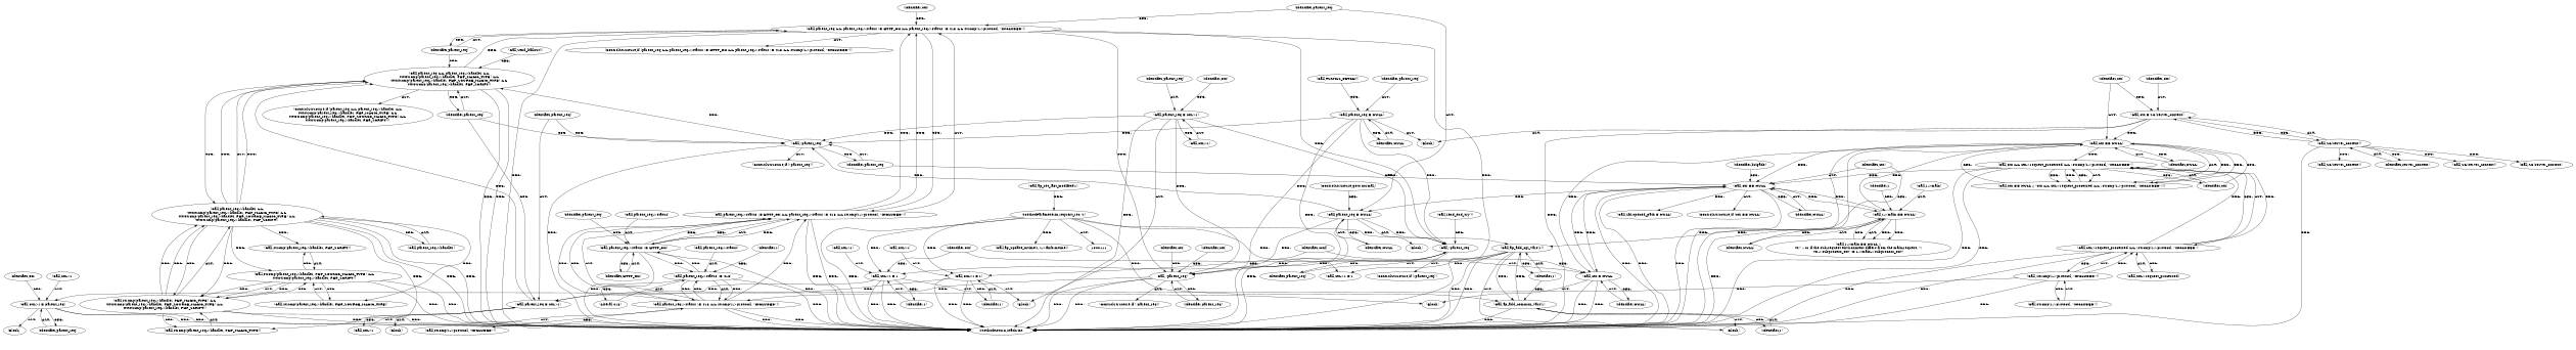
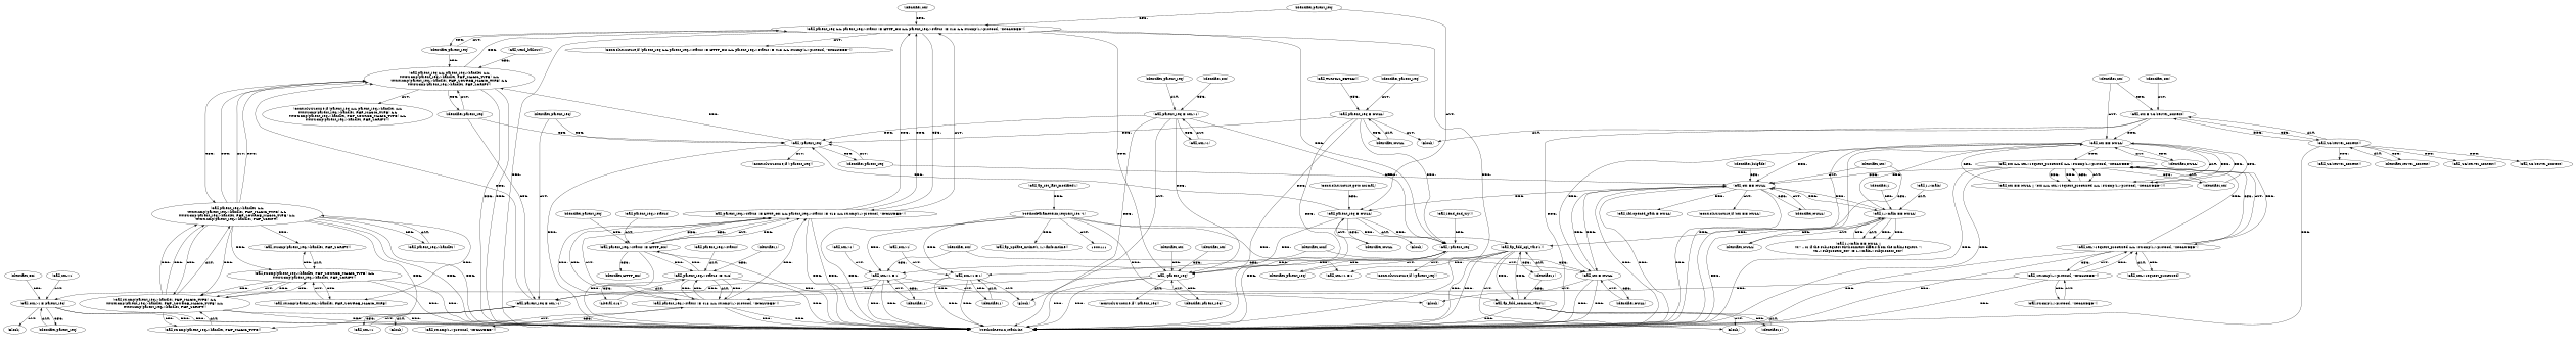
  digraph {
    n1 [label="(Call,parent_req && parent_req->status != HTTP_OK && parent_req->status != 413 && strcmp(r->protocol, \"INCLUDED\"))"]
    n2 [label="(Call,parent_req->status != HTTP_OK && parent_req->status != 413 && strcmp(r->protocol, \"INCLUDED\"))"]
    n3 [label="(Call,!parent_req)"]
    n4 [label="(Call,!parent_req)"]
    n5 [label="(MethodReturn,static int)"]
    n6 [label="(Identifier,parent_req)"]
    n7 [label="(ControlStructure,if (parent_req && parent_req->status != HTTP_OK && parent_req->status != 413 && strcmp(r->protocol, \"INCLUDED\")))"]
    n8 [label="(Call,parent_req->status != 413 && strcmp(r->protocol, \"INCLUDED\"))"]
    n9 [label="(Call,parent_req->status != HTTP_OK)"]
    n10 [label="(ControlStructure,if (!parent_req))"]
    n11 [label="(Identifier,parent_req)"]
    n12 [label="(Call,ctx->r = parent_req)"]
    n13 [label="(ControlStructure,if (!parent_req))"]
    n14 [label="(Identifier,parent_req)"]
    n15 [label="(Call,parent_req && parent_req->handler &&\n\t\t\t\tstrcmp(parent_req->handler, PHP_MAGIC_TYPE) &&\n\t\t\t\tstrcmp(parent_req->handler, PHP_SOURCE_MAGIC_TYPE) &&\n\t\t\t\tstrcmp(parent_req->handler, PHP_SCRIPT))"]
    n16 [label="(Call,parent_req->handler &&\n\t\t\t\tstrcmp(parent_req->handler, PHP_MAGIC_TYPE) &&\n\t\t\t\tstrcmp(parent_req->handler, PHP_SOURCE_MAGIC_TYPE) &&\n\t\t\t\tstrcmp(parent_req->handler, PHP_SCRIPT))"]
    n17 [label="(Identifier,parent_req)"]
    n18 [label="(ControlStructure,if (parent_req && parent_req->handler &&\n\t\t\t\tstrcmp(parent_req->handler, PHP_MAGIC_TYPE) &&\n\t\t\t\tstrcmp(parent_req->handler, PHP_SOURCE_MAGIC_TYPE) &&\n\t\t\t\tstrcmp(parent_req->handler, PHP_SCRIPT)))"]
    n19 [label="(Call,strcmp(parent_req->handler, PHP_MAGIC_TYPE) &&\n\t\t\t\tstrcmp(parent_req->handler, PHP_SOURCE_MAGIC_TYPE) &&\n\t\t\t\tstrcmp(parent_req->handler, PHP_SCRIPT))"]
    n20 [label="(Call,strcmp(parent_req->handler, PHP_SOURCE_MAGIC_TYPE) &&\n\t\t\t\tstrcmp(parent_req->handler, PHP_SCRIPT))"]
    n21 [label="(Call,strcmp(parent_req->handler, PHP_SOURCE_MAGIC_TYPE))"]
    n22 [label="(Call,parent_req->handler)"]
    n23 [label="(Call,strcmp(parent_req->handler, PHP_MAGIC_TYPE))"]
    n24 [label="(Call,strcmp(parent_req->handler, PHP_SCRIPT))"]
    n25 [label="(Call,parent_req = ctx->r)"]
    n26 [label="(Call,!parent_req)"]
    n27 [label="(Call,ctx->r)"]
    n28 [label="(Block,)"]
    n29 [label="(Call,ctx->r = r)"]
    n30 [label="(Identifier,r)"]
    n31 [label="(Block,)"]
    n32 [label="(Call,ap_add_cgi_vars(r))"]
    n33 [label="(Call,ap_add_common_vars(r))"]
    n34 [label="(Call,ctx->r = r)"]
    n35 [label="(Block,)"]
    n36 [label="(Identifier,r)"]
    n37 [label="(Identifier,r)"]
    n38 [label="(Call,ap_update_mtime(r, r->finfo.mtime))"]
    n39 [label="(MethodParameterIn,request_rec *r)"]
    n40 [label="(Call,ctx->r = r)"]
    1000111
    n42 [label="(Block,)"]
    n43 [label="(Identifier,r)"]
    n44 [label="(Call,ap_set_last_modified(r))"]
    n45 [label="(ControlStructure,if (!parent_req))"]
    n46 [label="(Identifier,parent_req)"]
    n47 [label="(Call,ctx == NULL)"]
    n48 [label="(Call,parent_req = ctx->r)"]
    n49 [label="(Call,ctx->r)"]
    n50 [label="(Call,parent_req = NULL)"]
    n51 [label="(Block,)"]
    n52 [label="(Identifier,NULL)"]
    n53 [label="(Call,ctx = NULL)"]
    n54 [label="(Call,r->main == NULL)"]
    n55 [label="(ControlStructure,if (ctx == NULL))"]
    n56 [label="(Identifier,NULL)"]
    n57 [label="(Call,zfd.opened_path = NULL)"]
    n58 [label="(Identifier,NULL)"]
    n59 [label="(Identifier,NULL)"]
    n60 [label="(Call,r->main == NULL ||\n\t\t/* .. or if the sub-request environment differs from the main-request. */\n\t\tr->subprocess_env != r->main->subprocess_env)"]
    n61 [label="(Call,ctx && ctx->request_processed && !strcmp(r->protocol, \"INCLUDED\"))"]
    n62 [label="(Call,ctx->request_processed && !strcmp(r->protocol, \"INCLUDED\"))"]
    n63 [label="(Identifier,ctx)"]
    n64 [label="(Call,ctx == NULL || (ctx && ctx->request_processed && !strcmp(r->protocol, \"INCLUDED\")))"]
    n65 [label="(Call,!strcmp(r->protocol, \"INCLUDED\"))"]
    n66 [label="(Call,ctx->request_processed)"]
    n67 [label="(Call,ctx == NULL)"]
    n68 [label="(Identifier,NULL)"]
    n69 [label="(Call,ctx = SG(server_context))"]
    n70 [label="(Call,SG(server_context))"]
    n71 [label="(Block,)"]
    n72 [label="(Identifier,server_context)"]
    n73 [label="(Call,SG(server_context))"]
    n74 [label="(Call,SG(server_context))"]
    n75 [label="(Call,SG(server_context))"]
    n76 [label="(Call,strcmp(r->protocol, \"INCLUDED\"))"]
    n77 [label="(Call,parent_req->status != 413)"]
    n78 [label="(Call,strcmp(r->protocol, \"INCLUDED\"))"]
    n79 [label="(Call,parent_req = NULL)"]
    n80 [label="(Identifier,NULL)"]
    n81 [label="(Identifier,HTTP_OK)"]
    n82 [label="(Literal,413)"]
    n83 [label="(Identifier,parent_req)"]
    n84 [label="(Block,)"]
    n85 [label="(Call,parent_req->status)"]
    n86 [label="(Identifier,ctx)"]
    n87 [label="(Identifier,ctx)"]
    n88 [label="(Identifier,r)"]
    n89 [label="(Identifier,ctx)"]
    n90 [label="(Identifier,parent_req)"]
    n91 [label="(ControlStructure,goto normal;)"]
    n92 [label="(Identifier,ctx)"]
    n93 [label="(Identifier,conf)"]
    n94 [label="(Identifier,parent_req)"]
    n95 [label="(Identifier,ctx)"]
    n96 [label="(Identifier,ctx)"]
    n97 [label="(Identifier,parent_req)"]
    n98 [label="(Identifier,OK)"]
    n99 [label="(Call,zend_bailout())"]
    n100 [label="(Call,ctx->r)"]
    n101 [label="(Call,zend_end_try())"]
    n102 [label="(Identifier,ctx)"]
    n103 [label="(Identifier,parent_req)"]
    n104 [label="(Call,TSRMLS_FETCH())"]
    n105 [label="(Call,ctx->r)"]
    n106 [label="(Call,parent_req->status)"]
    n107 [label="(Identifier,brigade)"]
    n108 [label="(Call,r->main)"]
    n109 [label="(Call,ctx->r)"]
    n110 [label="(Identifier,r)"]
    n111 [label="(Identifier,parent_req)"]
    n112 [label="(Identifier,ctx)"]
    n1 -> n2 [label="CFG: "]
    n1 -> n3 [label="DDG: "]
    n1 -> n4 [label="DDG: "]
    n1 -> n5 [label="DDG: "]
    n1 -> n5 [label="DDG: "]
    n1 -> n6 [label="CFG: "]
    n1 -> n7 [label="AST: "]
    n2 -> n1 [label="AST: "]
    n2 -> n1 [label="DDG: "]
    n2 -> n1 [label="DDG: "]
    n2 -> n5 [label="DDG: "]
    n2 -> n5 [label="DDG: "]
    n2 -> n8 [label="CFG: "]
    n2 -> n9 [label="CFG: "]
    n3 -> n4 [label="DDG: "]
    n3 -> n10 [label="AST: "]
    n3 -> n11 [label="CFG: "]
    n4 -> n5 [label="DDG: "]
    n4 -> n5 [label="DDG: "]
    n4 -> n12 [label="DDG: "]
    n4 -> n13 [label="AST: "]
    n4 -> n14 [label="CFG: "]
    n6 -> n1 [label="AST: "]
    n6 -> n15 [label="CFG: "]
    n8 -> n2 [label="AST: "]
    n8 -> n2 [label="DDG: "]
    n8 -> n2 [label="DDG: "]
    n8 -> n5 [label="DDG: "]
    n8 -> n5 [label="DDG: "]
    n8 -> n77 [label="CFG: "]
    n8 -> n78 [label="CFG: "]
    n9 -> n2 [label="AST: "]
    n9 -> n2 [label="DDG: "]
    n9 -> n2 [label="DDG: "]
    n9 -> n5 [label="DDG: "]
    n9 -> n5 [label="DDG: "]
    n9 -> n77 [label="DDG: "]
    n9 -> n81 [label="CFG: "]
    n11 -> n3 [label="AST: "]
    n12 -> n5 [label="DDG: "]
    n12 -> n5 [label="DDG: "]
    n12 -> n83 [label="CFG: "]
    n12 -> n84 [label="AST: "]
    n14 -> n4 [label="AST: "]
    n15 -> n1 [label="DDG: "]
    n15 -> n5 [label="DDG: "]
    n15 -> n5 [label="DDG: "]
    n15 -> n16 [label="CFG: "]
    n15 -> n17 [label="CFG: "]
    n15 -> n18 [label="AST: "]
    n16 -> n5 [label="DDG: "]
    n16 -> n5 [label="DDG: "]
    n16 -> n15 [label="AST: "]
    n16 -> n15 [label="DDG: "]
    n16 -> n15 [label="DDG: "]
    n16 -> n19 [label="CFG: "]
    n16 -> n19 [label="DDG: "]
    n16 -> n20 [label="DDG: "]
    n16 -> n21 [label="DDG: "]
    n16 -> n22 [label="CFG: "]
    n16 -> n23 [label="DDG: "]
    n16 -> n24 [label="DDG: "]
    n17 -> n15 [label="AST: "]
    n17 -> n25 [label="CFG: "]
    n17 -> n26 [label="CFG: "]
    n19 -> n5 [label="DDG: "]
    n19 -> n5 [label="DDG: "]
    n19 -> n16 [label="AST: "]
    n19 -> n16 [label="DDG: "]
    n19 -> n16 [label="DDG: "]
    n19 -> n20 [label="CFG: "]
    n19 -> n23 [label="CFG: "]
    n20 -> n5 [label="DDG: "]
    n20 -> n5 [label="DDG: "]
    n20 -> n19 [label="AST: "]
    n20 -> n19 [label="DDG: "]
    n20 -> n19 [label="DDG: "]
    n20 -> n21 [label="CFG: "]
    n20 -> n24 [label="CFG: "]
    n21 -> n20 [label="AST: "]
    n22 -> n16 [label="AST: "]
    n23 -> n19 [label="AST: "]
    n24 -> n20 [label="AST: "]
    n25 -> n15 [label="DDG: "]
    n25 -> n27 [label="CFG: "]
    n25 -> n28 [label="AST: "]
    n26 -> n5 [label="DDG: "]
    n26 -> n15 [label="DDG: "]
    n26 -> n45 [label="AST: "]
    n26 -> n46 [label="CFG: "]
    n27 -> n25 [label="AST: "]
    n29 -> n5 [label="DDG: "]
    n29 -> n5 [label="DDG: "]
    n29 -> n25 [label="DDG: "]
    n29 -> n30 [label="CFG: "]
    n29 -> n31 [label="AST: "]
    n30 -> n29 [label="AST: "]
    n32 -> n5 [label="DDG: "]
    n32 -> n5 [label="DDG: "]
    n32 -> n29 [label="DDG: "]
    n32 -> n33 [label="DDG: "]
    n32 -> n34 [label="DDG: "]
    n32 -> n35 [label="AST: "]
    n32 -> n36 [label="CFG: "]
    n33 -> n5 [label="DDG: "]
    n33 -> n32 [label="DDG: "]
    n33 -> n35 [label="AST: "]
    n33 -> n37 [label="CFG: "]
    n36 -> n32 [label="AST: "]
    n36 -> n33 [label="CFG: "]
    n37 -> n33 [label="AST: "]
    n39 -> n5 [label="DDG: "]
    n39 -> n29 [label="DDG: "]
    n39 -> n32 [label="DDG: "]
    n39 -> n33 [label="DDG: "]
    n39 -> n34 [label="DDG: "]
    n39 -> n38 [label="DDG: "]
    n39 -> n40 [label="DDG: "]
    n39 -> 1000111 [label="AST: "]
    n40 -> n5 [label="DDG: "]
    n40 -> n5 [label="DDG: "]
    n40 -> n25 [label="DDG: "]
    n40 -> n42 [label="AST: "]
    n40 -> n43 [label="CFG: "]
    n43 -> n40 [label="AST: "]
    n44 -> n39 [label="DDG: "]
    n46 -> n26 [label="AST: "]
    n46 -> n47 [label="CFG: "]
    n47 -> n5 [label="DDG: "]
    n47 -> n5 [label="DDG: "]
    n47 -> n5 [label="DDG: "]
    n47 -> n50 [label="DDG: "]
    n47 -> n53 [label="DDG: "]
    n47 -> n54 [label="DDG: "]
    n47 -> n55 [label="AST: "]
    n47 -> n56 [label="CFG: "]
    n47 -> n57 [label="DDG: "]
    n48 -> n3 [label="DDG: "]
    n48 -> n4 [label="DDG: "]
    n48 -> n5 [label="DDG: "]
    n48 -> n26 [label="DDG: "]
    n48 -> n42 [label="AST: "]
    n48 -> n49 [label="CFG: "]
    n49 -> n48 [label="AST: "]
    n50 -> n3 [label="DDG: "]
    n50 -> n4 [label="DDG: "]
    n50 -> n5 [label="DDG: "]
    n50 -> n26 [label="DDG: "]
    n50 -> n51 [label="AST: "]
    n50 -> n52 [label="CFG: "]
    n52 -> n50 [label="AST: "]
    n53 -> n5 [label="DDG: "]
    n53 -> n5 [label="DDG: "]
    n53 -> n31 [label="AST: "]
    n53 -> n47 [label="DDG: "]
    n53 -> n58 [label="CFG: "]
    n54 -> n5 [label="DDG: "]
    n54 -> n47 [label="DDG: "]
    n54 -> n59 [label="CFG: "]
    n54 -> n60 [label="AST: "]
    n54 -> n60 [label="DDG: "]
    n54 -> n60 [label="DDG: "]
    n56 -> n47 [label="AST: "]
    n58 -> n53 [label="AST: "]
    n59 -> n54 [label="AST: "]
    n60 -> n54 [label="CFG: "]
    n61 -> n5 [label="DDG: "]
    n61 -> n5 [label="DDG: "]
    n61 -> n47 [label="DDG: "]
    n61 -> n62 [label="CFG: "]
    n61 -> n63 [label="CFG: "]
    n61 -> n64 [label="AST: "]
    n61 -> n64 [label="DDG: "]
    n61 -> n64 [label="DDG: "]
    n62 -> n5 [label="DDG: "]
    n62 -> n5 [label="DDG: "]
    n62 -> n61 [label="AST: "]
    n62 -> n61 [label="DDG: "]
    n62 -> n61 [label="DDG: "]
    n62 -> n65 [label="CFG: "]
    n62 -> n66 [label="CFG: "]
    n63 -> n61 [label="AST: "]
    n63 -> n67 [label="CFG: "]
    n64 -> n61 [label="CFG: "]
    n64 -> n67 [label="CFG: "]
    n65 -> n5 [label="DDG: "]
    n65 -> n8 [label="DDG: "]
    n65 -> n62 [label="AST: "]
    n65 -> n62 [label="DDG: "]
    n65 -> n76 [label="CFG: "]
    n66 -> n62 [label="AST: "]
    n67 -> n5 [label="DDG: "]
    n67 -> n5 [label="DDG: "]
    n67 -> n47 [label="DDG: "]
    n67 -> n53 [label="DDG: "]
    n67 -> n54 [label="DDG: "]
    n67 -> n61 [label="DDG: "]
    n67 -> n64 [label="AST: "]
    n67 -> n64 [label="DDG: "]
    n67 -> n64 [label="DDG: "]
    n67 -> n68 [label="CFG: "]
    n68 -> n67 [label="AST: "]
    n69 -> n5 [label="DDG: "]
    n69 -> n67 [label="DDG: "]
    n69 -> n70 [label="CFG: "]
    n69 -> n71 [label="AST: "]
    n70 -> n5 [label="DDG: "]
    n70 -> n69 [label="AST: "]
    n70 -> n69 [label="DDG: "]
    n70 -> n72 [label="CFG: "]
    n70 -> n73 [label="DDG: "]
    n70 -> n74 [label="DDG: "]
    n70 -> n75 [label="DDG: "]
    n72 -> n70 [label="AST: "]
    n76 -> n65 [label="AST: "]
    n77 -> n5 [label="DDG: "]
    n77 -> n8 [label="AST: "]
    n77 -> n8 [label="DDG: "]
    n77 -> n8 [label="DDG: "]
    n77 -> n9 [label="DDG: "]
    n77 -> n82 [label="CFG: "]
    n78 -> n8 [label="AST: "]
    n79 -> n3 [label="DDG: "]
    n79 -> n4 [label="DDG: "]
    n79 -> n5 [label="DDG: "]
    n79 -> n26 [label="DDG: "]
    n79 -> n71 [label="AST: "]
    n79 -> n80 [label="CFG: "]
    n80 -> n79 [label="AST: "]
-   n81 -> n9 [label="AST: "]
    n82 -> n77 [label="AST: "]
    n83 -> n12 [label="AST: "]
    n85 -> n9 [label="AST: "]
    n86 -> n4 [label="CFG: "]
    n87 -> n29 [label="CFG: "]
    n87 -> n53 [label="AST: "]
    n88 -> n54 [label="CFG: "]
    n89 -> n69 [label="AST: "]
    n90 -> n48 [label="AST: "]
    n91 -> n50 [label="CFG: "]
    n92 -> n48 [label="CFG: "]
    n93 -> n40 [label="CFG: "]
    n93 -> n53 [label="CFG: "]
    n94 -> n79 [label="AST: "]
    n95 -> n4 [label="CFG: "]
    n96 -> n67 [label="AST: "]
    n96 -> n69 [label="CFG: "]
    n97 -> n9 [label="CFG: "]
    n98 -> n12 [label="CFG: "]
    n99 -> n15 [label="CFG: "]
    n100 -> n12 [label="AST: "]
    n101 -> n3 [label="CFG: "]
    n102 -> n1 [label="CFG: "]
    n103 -> n25 [label="AST: "]
    n103 -> n26 [label="CFG: "]
    n104 -> n79 [label="CFG: "]
    n105 -> n40 [label="AST: "]
    n106 -> n77 [label="AST: "]
    n107 -> n47 [label="CFG: "]
    n108 -> n54 [label="AST: "]
    n109 -> n29 [label="AST: "]
    n110 -> n77 [label="CFG: "]
    n111 -> n1 [label="CFG: "]
    n111 -> n50 [label="AST: "]
    n112 -> n32 [label="CFG: "]
    n112 -> n47 [label="AST: "]
  }
